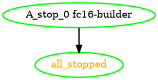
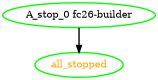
  digraph {
    node [color=green style=bold]
-   "A_stop_0 fc16-builder" [fontcolor=black]
+   "A_stop_0 fc16-builder" [fontcolor=black label="A_stop_0 fc26-builder"]
    all_stopped [fontcolor=orange]
    "A_stop_0 fc16-builder" -> all_stopped [style=bold]
  }
